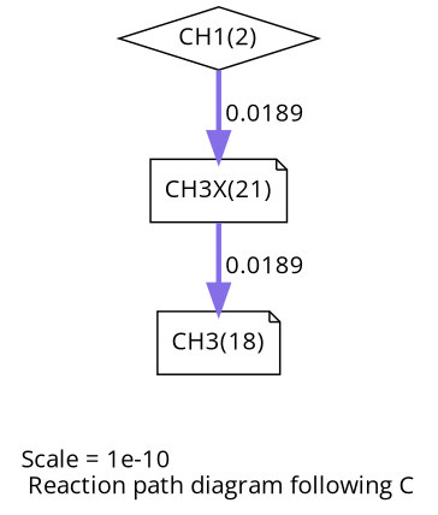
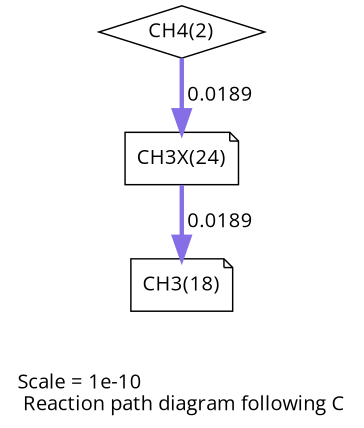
  digraph {
    fontname="Open Sans"
    label="Scale = 1e-10\l Reaction path diagram following C"
    node [fontname="Open Sans" shape=note]
    edge [arrowsize=1.5 color="0.7, 0.519, 0.9" fontname="Open Sans" penwidth=3.01]
-   n1 [label="CH1(2)" shape=diamond]
-   n2 [label="CH3X(21)"]
+   n1 [label="CH4(2)" shape=diamond]
+   n2 [label="CH3X(24)"]
    n3 [label="CH3(18)"]
    n1 -> n2 [label=" 0.0189"]
    n2 -> n3 [label=" 0.0189"]
  }
